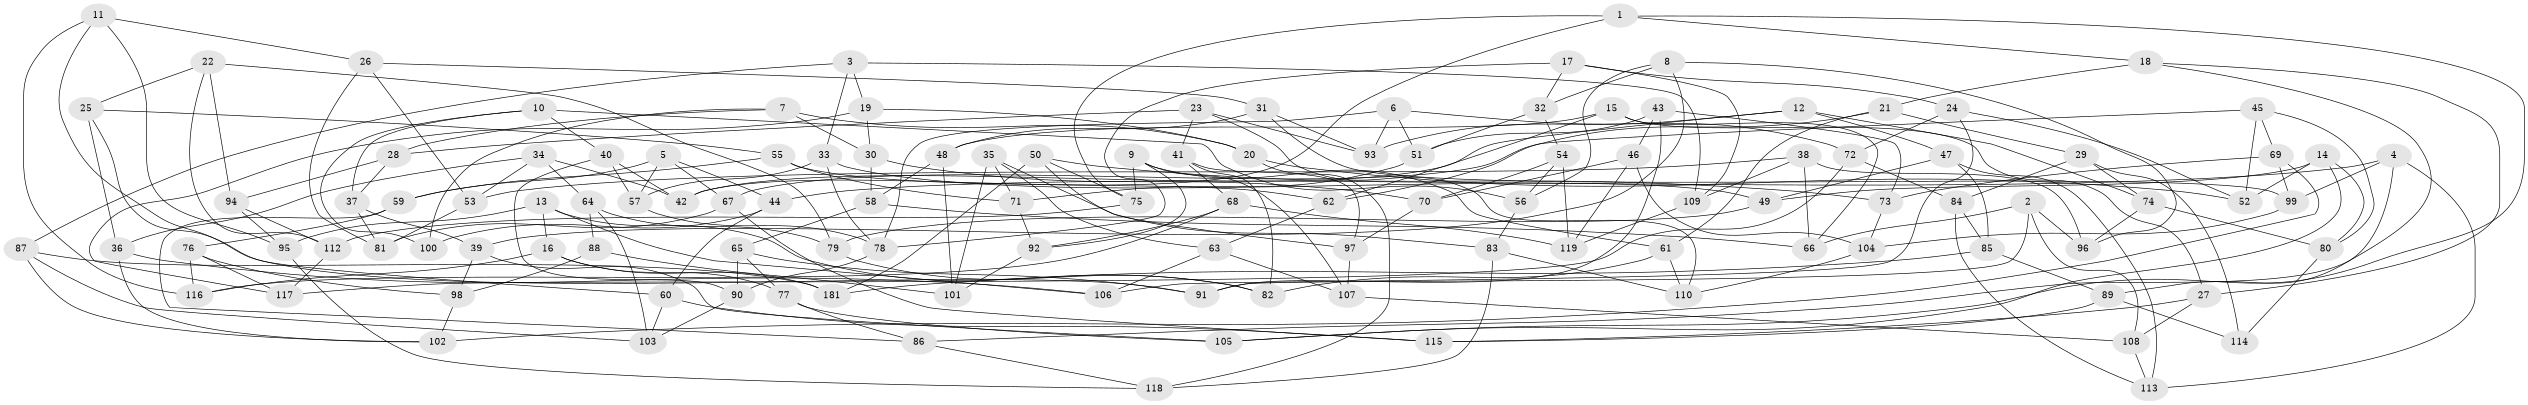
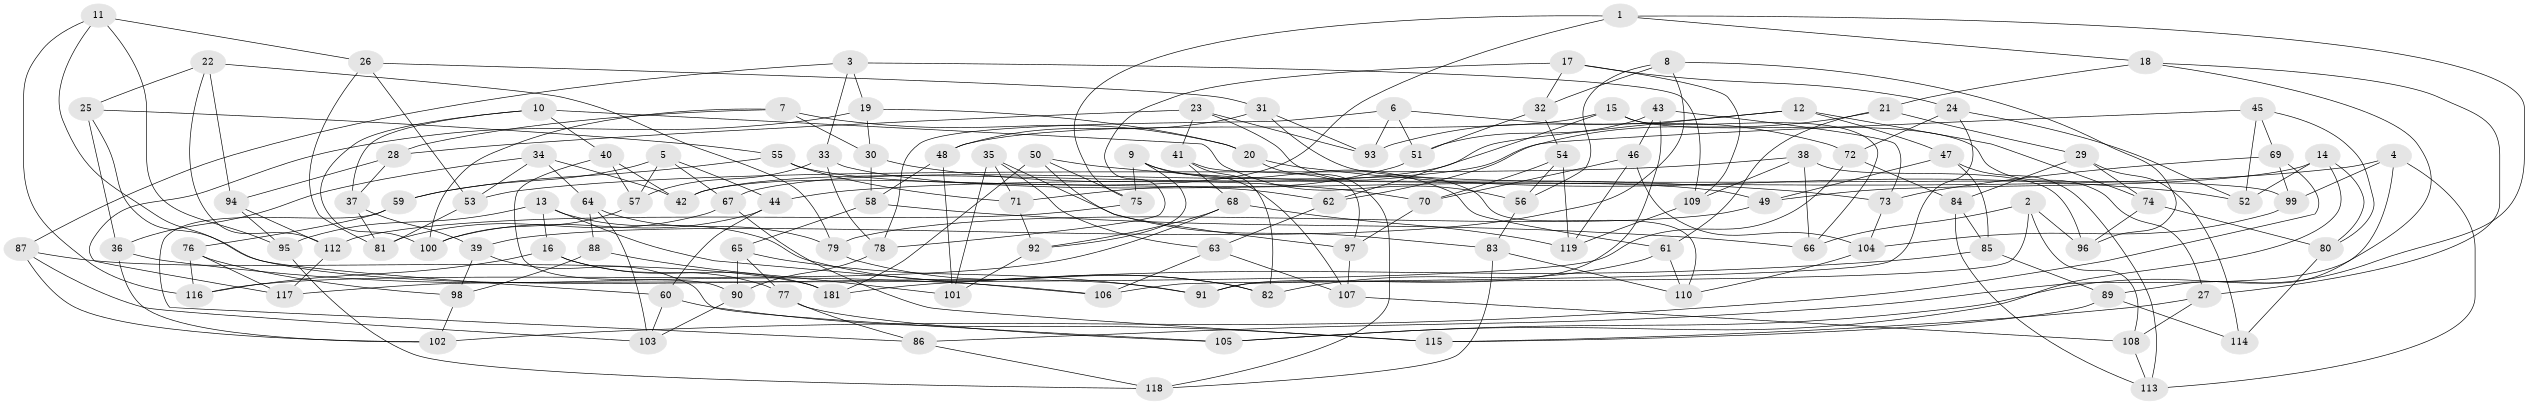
  graph {
    node [color=gray90 style=filled]
    1
    18
    42
    75
    105
    27
    21
    86
    112
    2
    66
    91
    96
    108
    113
    3
    19
    33
    87
    109
    20
    30
    117
    57
    78
    49
    n27 [label=181]
    102
    103
    119
    4
    44
    89
    99
    100
    60
    115
    114
    104
    5
    59
    67
    76
    81
    6
    51
    72
    93
    71
    84
    90
    7
    28
    52
    118
    37
    94
    58
    70
    8
    32
    39
    56
    54
    98
    83
    9
    61
    92
    107
    82
    110
    101
    10
    40
    11
    26
    95
    116
    31
    53
    12
    47
    74
    85
    80
    13
    16
    106
    77
    14
    79
    15
    48
    62
    63
    17
    24
    29
    22
    25
    36
    55
    23
    41
    68
    97
    65
    34
    64
    88
    35
    38
    43
    46
    73
    45
    69
    50
    1 -- 18
    1 -- 42
    1 -- 75
    1 -- 105
    18 -- 27
    18 -- 21
    18 -- 86
    75 -- 112
    27 -- 108
    27 -- 115
    21 -- 61
    21 -- 62
    21 -- 29
    86 -- 118
    112 -- 117
    2 -- 66
    2 -- 91
    2 -- 96
    2 -- 108
    108 -- 113
    3 -- 19
    3 -- 33
    3 -- 87
    3 -- 109
    19 -- 20
    19 -- 30
    19 -- 117
    33 -- 57
    33 -- 78
    33 -- 49
    87 -- n27
    87 -- 102
    87 -- 103
    109 -- 119
    20 -- 52
    20 -- 118
    30 -- 58
    30 -- 70
-   57 -- 78
+   57 -- 100
    78 -- 90
    49 -- 79
    4 -- 113
    4 -- 44
    4 -- 89
    4 -- 99
    44 -- 100
    44 -- 60
    89 -- 115
    89 -- 114
    99 -- 104
    60 -- 103
    60 -- 115
    104 -- 110
    5 -- 57
    5 -- 44
    5 -- 59
    5 -- 67
    59 -- 86
    59 -- 76
    67 -- 115
    67 -- 81
    76 -- 117
    76 -- 98
    76 -- 116
    6 -- 78
    6 -- 51
    6 -- 72
    6 -- 93
    51 -- 71
    72 -- 117
    72 -- 84
    71 -- 92
    84 -- 113
    84 -- 85
    90 -- 103
    7 -- 20
    7 -- 30
    7 -- 100
    7 -- 28
    28 -- 37
    28 -- 94
    37 -- 81
    37 -- 39
    94 -- 112
    94 -- 95
    58 -- 66
    58 -- 65
    70 -- 97
    8 -- 96
    8 -- 32
    8 -- 39
    8 -- 56
    32 -- 51
    32 -- 54
    39 -- 105
    39 -- 98
    56 -- 83
    54 -- 119
    54 -- 70
    54 -- 56
    98 -- 102
    83 -- 118
    83 -- 110
    9 -- 75
    9 -- 61
    9 -- 92
    9 -- 107
    61 -- 82
    61 -- 110
    92 -- 101
    107 -- 108
    10 -- 100
    10 -- 37
    10 -- 56
    10 -- 40
    40 -- 42
    40 -- 57
    40 -- 90
    11 -- 91
    11 -- 26
    11 -- 95
    11 -- 116
    26 -- 81
    26 -- 31
    26 -- 53
    95 -- 118
    31 -- 99
    31 -- 93
    31 -- 48
    53 -- 81
    12 -- 42
    12 -- 93
    12 -- 47
    12 -- 74
    47 -- 113
    47 -- 49
    47 -- 85
    74 -- 96
    74 -- 80
    85 -- n27
    85 -- 89
    80 -- 114
    13 -- 82
    13 -- 95
    13 -- 16
    13 -- 106
    16 -- n27
    16 -- 116
    16 -- 77
    77 -- 105
    77 -- 86
    14 -- 105
    14 -- 49
    14 -- 52
    14 -- 80
    79 -- 82
    15 -- 27
    15 -- 66
    15 -- 48
    15 -- 62
    48 -- 58
    48 -- 101
    62 -- 63
    63 -- 107
    63 -- 106
    17 -- 109
    17 -- 78
    17 -- 32
    17 -- 24
    24 -- 72
    24 -- 52
    24 -- 106
    29 -- 114
    29 -- 84
    29 -- 74
    22 -- 112
    22 -- 94
    22 -- 79
    22 -- 25
    25 -- 60
    25 -- 36
    25 -- 55
    36 -- 102
    36 -- 106
    55 -- 59
    55 -- 71
    55 -- 62
    23 -- 93
    23 -- 28
    23 -- 110
    23 -- 41
    41 -- 82
    41 -- 68
    41 -- 97
    68 -- 119
    68 -- 92
    68 -- 116
    97 -- 107
    65 -- 91
    65 -- 90
    65 -- 77
    34 -- 42
    34 -- 53
    34 -- 36
    34 -- 64
    64 -- 103
    64 -- 79
    64 -- 88
    88 -- 98
    88 -- 101
    35 -- 71
    35 -- 83
    35 -- 101
    35 -- 63
    38 -- 66
    38 -- 96
    38 -- 109
    38 -- 53
    43 -- 91
    43 -- 51
    43 -- 46
    43 -- 73
    46 -- 119
    46 -- 104
    46 -- 70
    73 -- 104
    45 -- 67
    45 -- 52
    45 -- 80
    45 -- 69
    69 -- 102
    69 -- 99
    69 -- 73
    50 -- 75
    50 -- n27
    50 -- 97
    50 -- 73
  }
